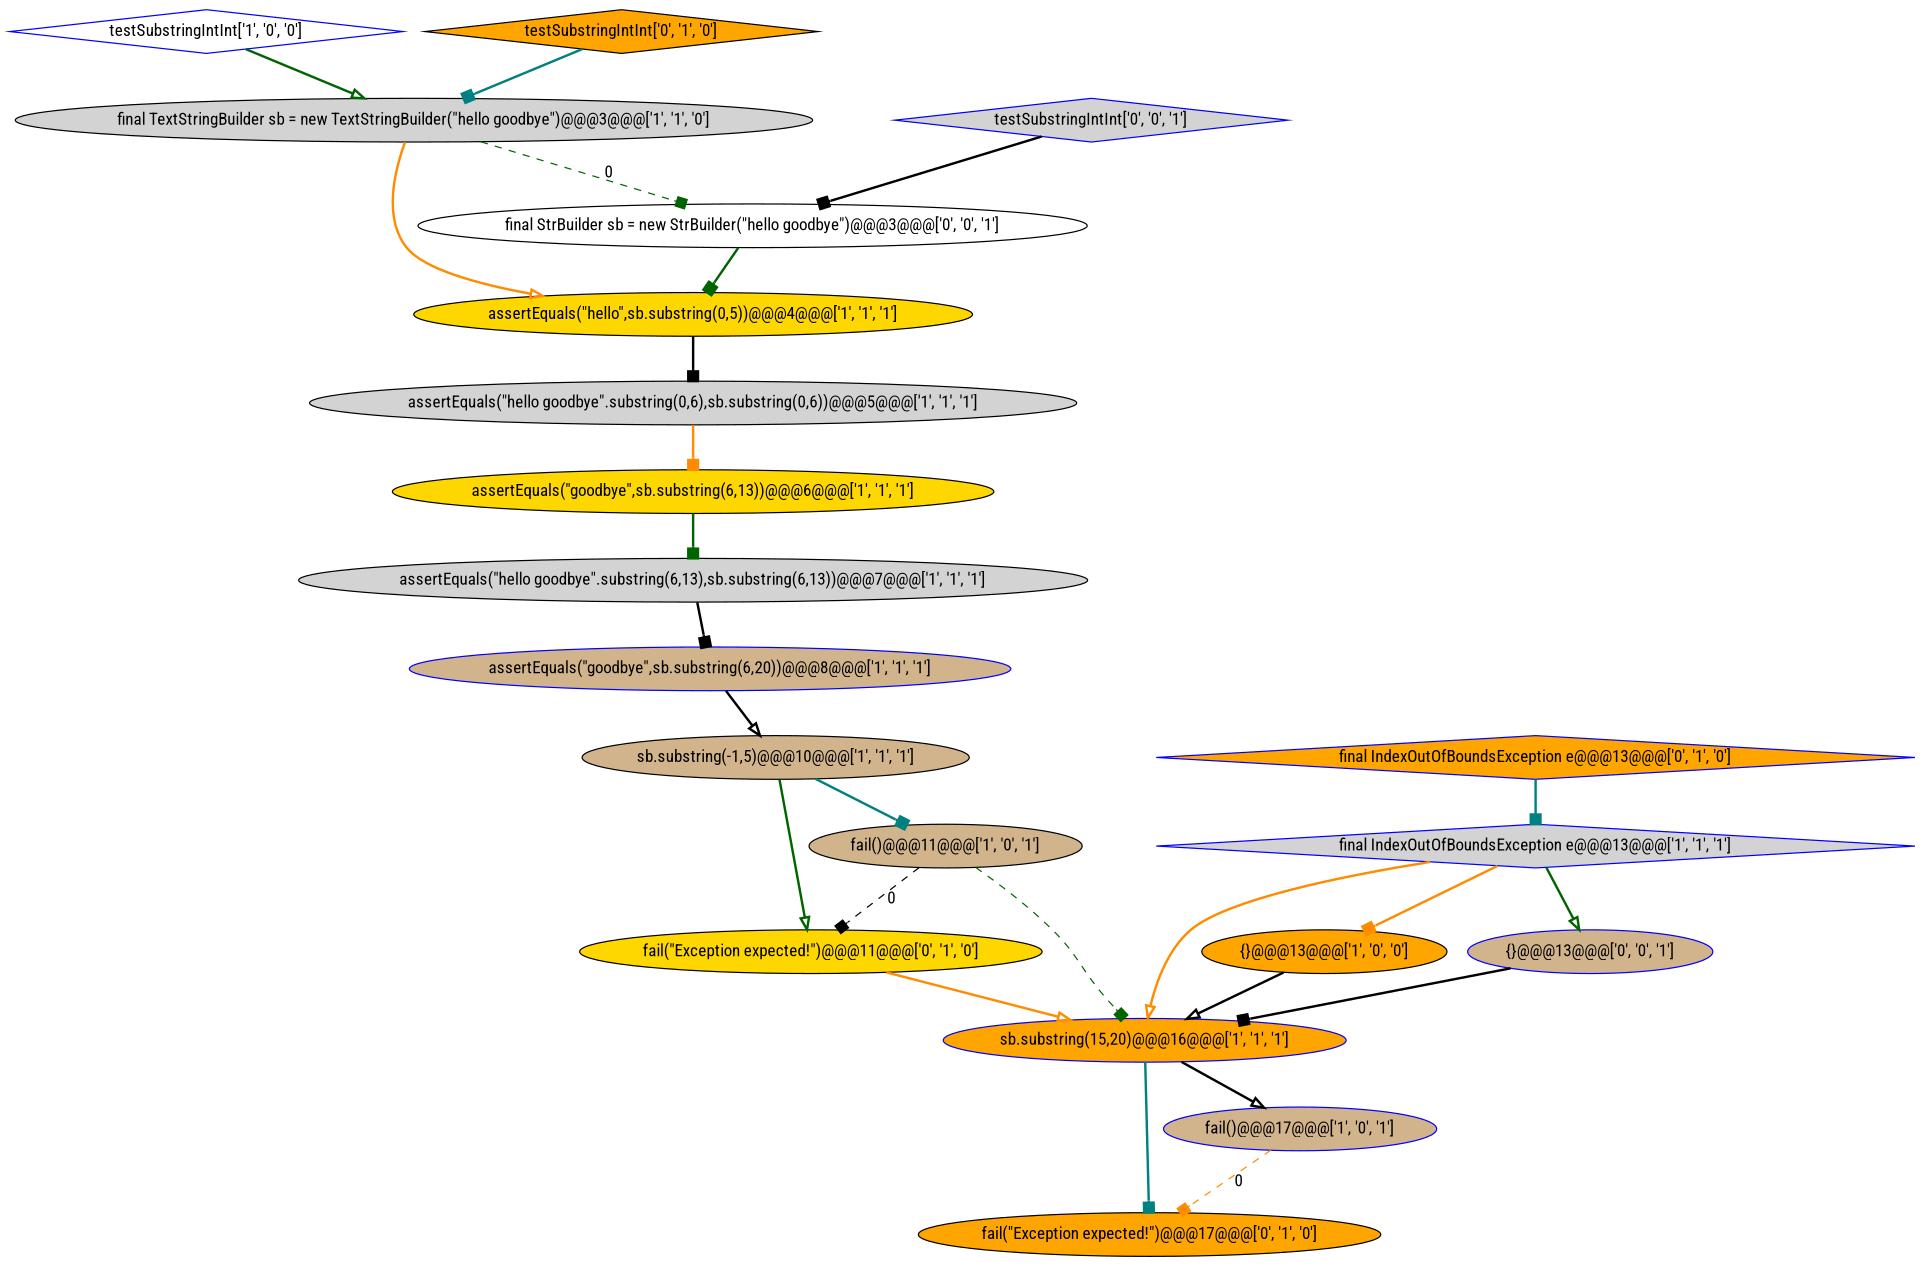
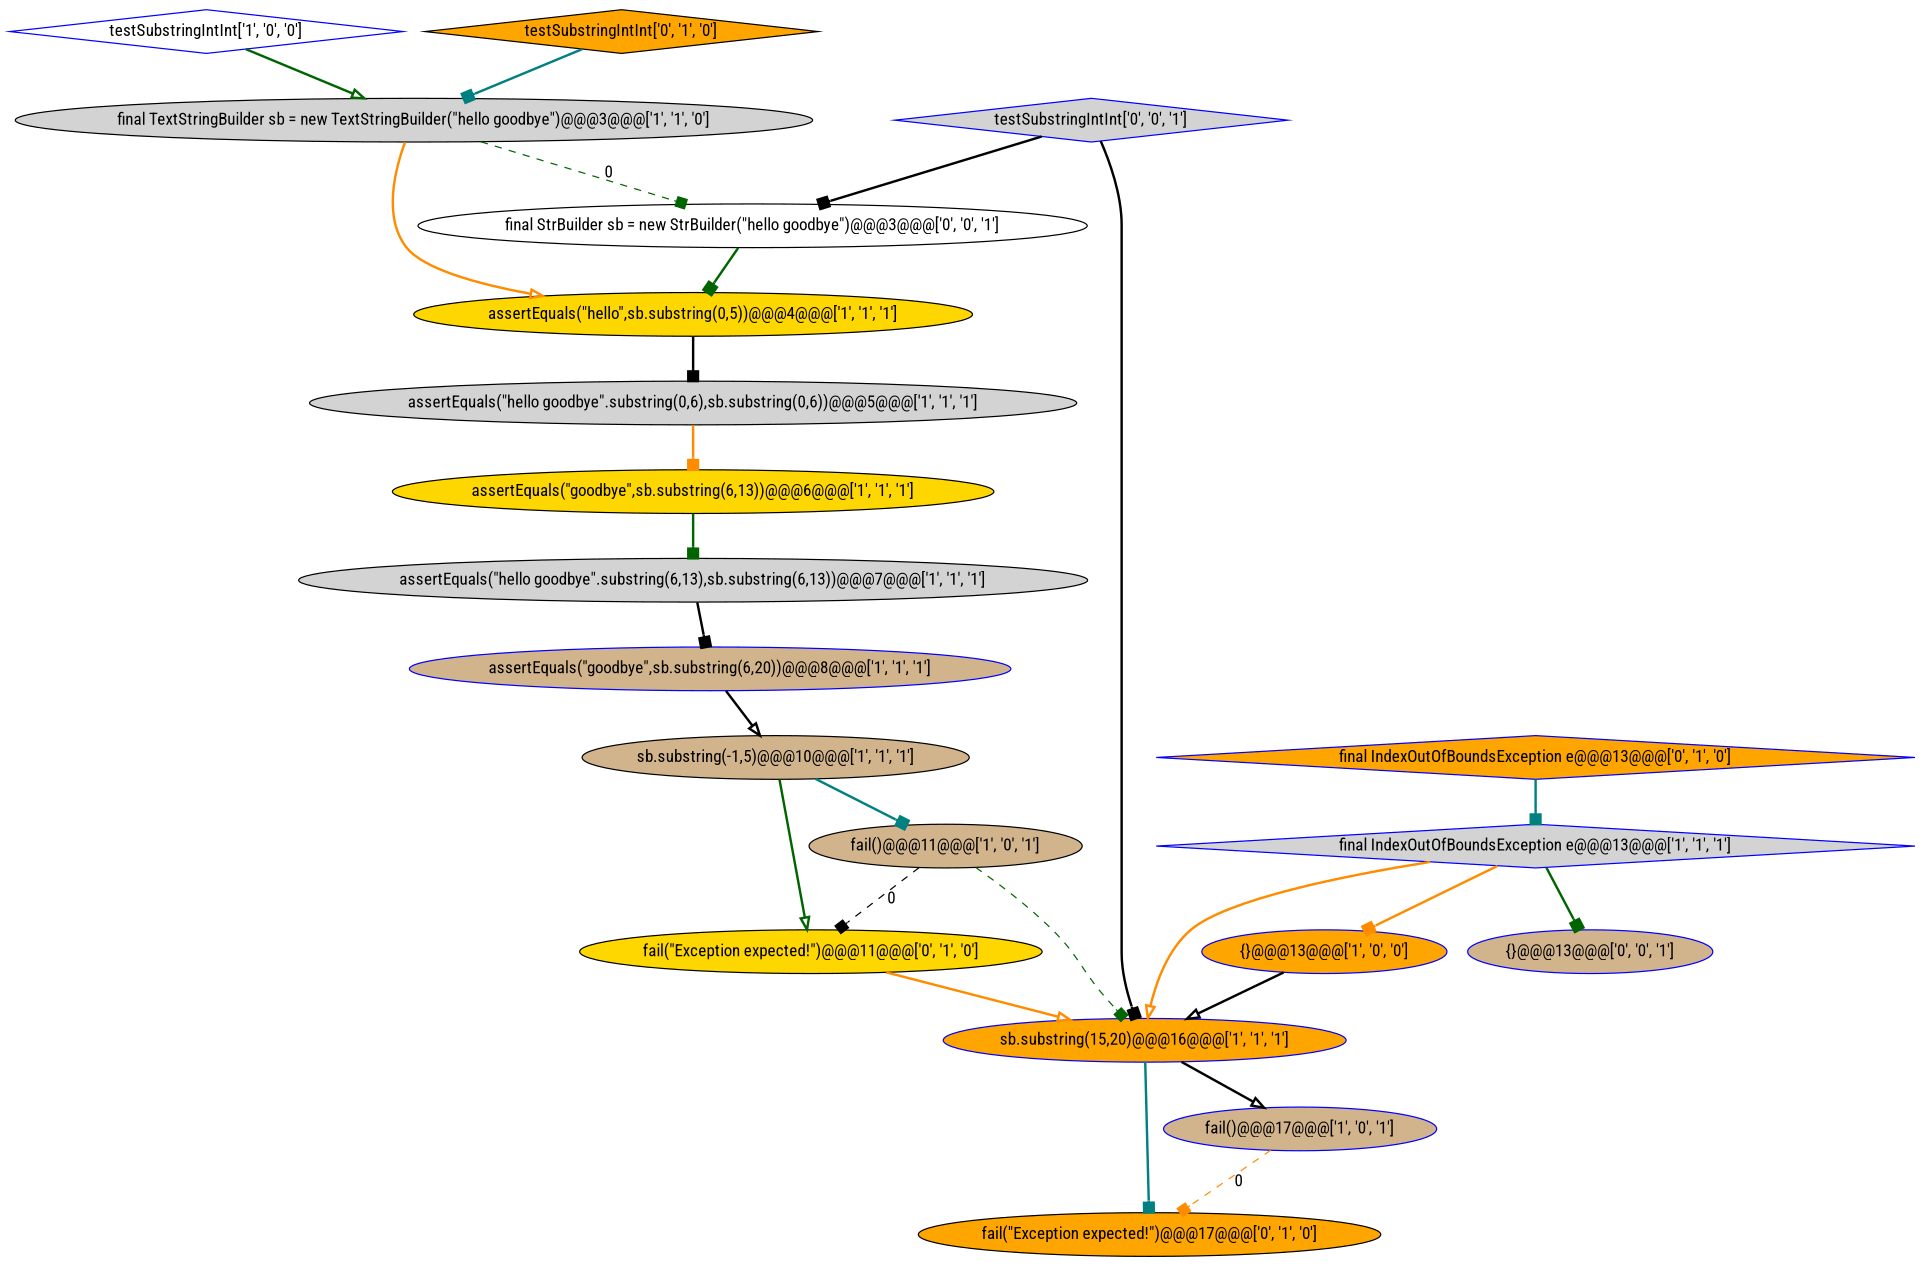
  digraph {
    fontname="Roboto Condensed"
    node [color=black fillcolor=tan fontname="Roboto Condensed" shape=ellipse style=filled]
    edge [arrowhead=box color=black fontname="Roboto Condensed" style=bold]
    n1 [color=blue label="{}@@@13@@@['0', '0', '1']"]
    n2 [color=blue fillcolor=orange label="sb.substring(15,20)@@@16@@@['1', '1', '1']"]
    n3 [fillcolor=orange label="fail(\"Exception expected!\")@@@17@@@['0', '1', '0']"]
    n4 [color=blue label="fail()@@@17@@@['1', '0', '1']"]
    n5 [color=blue label="assertEquals(\"goodbye\",sb.substring(6,20))@@@8@@@['1', '1', '1']"]
    n6 [label="sb.substring(-1,5)@@@10@@@['1', '1', '1']"]
    n7 [fillcolor=gold label="fail(\"Exception expected!\")@@@11@@@['0', '1', '0']"]
    n8 [label="fail()@@@11@@@['1', '0', '1']"]
    n9 [fillcolor=white label="final StrBuilder sb = new StrBuilder(\"hello goodbye\")@@@3@@@['0', '0', '1']"]
    n10 [fillcolor=gold label="assertEquals(\"hello\",sb.substring(0,5))@@@4@@@['1', '1', '1']"]
    n11 [fillcolor=lightgrey label="assertEquals(\"hello goodbye\".substring(0,6),sb.substring(0,6))@@@5@@@['1', '1', '1']"]
    n12 [fillcolor=gold label="assertEquals(\"goodbye\",sb.substring(6,13))@@@6@@@['1', '1', '1']"]
    n13 [fillcolor=lightgrey label="assertEquals(\"hello goodbye\".substring(6,13),sb.substring(6,13))@@@7@@@['1', '1', '1']"]
    n14 [color=blue fillcolor=lightgrey label="final IndexOutOfBoundsException e@@@13@@@['1', '1', '1']" shape=diamond]
-   n15 [fillcolor=orange label="{}@@@13@@@['1', '0', '0']"]
+   n15 [color=blue fillcolor=orange label="{}@@@13@@@['1', '0', '0']"]
    n16 [fillcolor=lightgrey label="final TextStringBuilder sb = new TextStringBuilder(\"hello goodbye\")@@@3@@@['1', '1', '0']"]
    n17 [color=blue fillcolor=orange label="final IndexOutOfBoundsException e@@@13@@@['0', '1', '0']" shape=diamond]
    n18 [color=blue fillcolor=lightgrey label="testSubstringIntInt['0', '0', '1']" shape=diamond]
    n19 [color=blue fillcolor=white label="testSubstringIntInt['1', '0', '0']" shape=diamond]
    n20 [fillcolor=orange label="testSubstringIntInt['0', '1', '0']" shape=diamond]
-   n1 -> n2
+   n18 -> n2
    n2 -> n3 [color=teal]
    n2 -> n4 [arrowhead=onormal]
    n4 -> n3 [color=darkorange label=0 style=dashed]
    n5 -> n6 [arrowhead=onormal]
    n6 -> n7 [arrowhead=onormal color=darkgreen]
    n6 -> n8 [color=teal]
    n7 -> n2 [arrowhead=onormal color=darkorange]
    n8 -> n2 [color=darkgreen style=dashed]
    n8 -> n7 [label=0 style=dashed]
    n9 -> n10 [color=darkgreen]
    n10 -> n11
    n11 -> n12 [color=darkorange]
    n12 -> n13 [color=darkgreen]
    n13 -> n5
-   n14 -> n1 [arrowhead=onormal color=darkgreen]
+   n14 -> n1 [color=darkgreen]
    n14 -> n2 [arrowhead=onormal color=darkorange]
    n14 -> n15 [color=darkorange]
    n15 -> n2 [arrowhead=onormal]
    n16 -> n9 [color=darkgreen label=0 style=dashed]
    n16 -> n10 [arrowhead=onormal color=darkorange]
    n17 -> n14 [color=teal]
    n18 -> n9
    n19 -> n16 [arrowhead=onormal color=darkgreen]
    n20 -> n16 [color=teal]
  }
